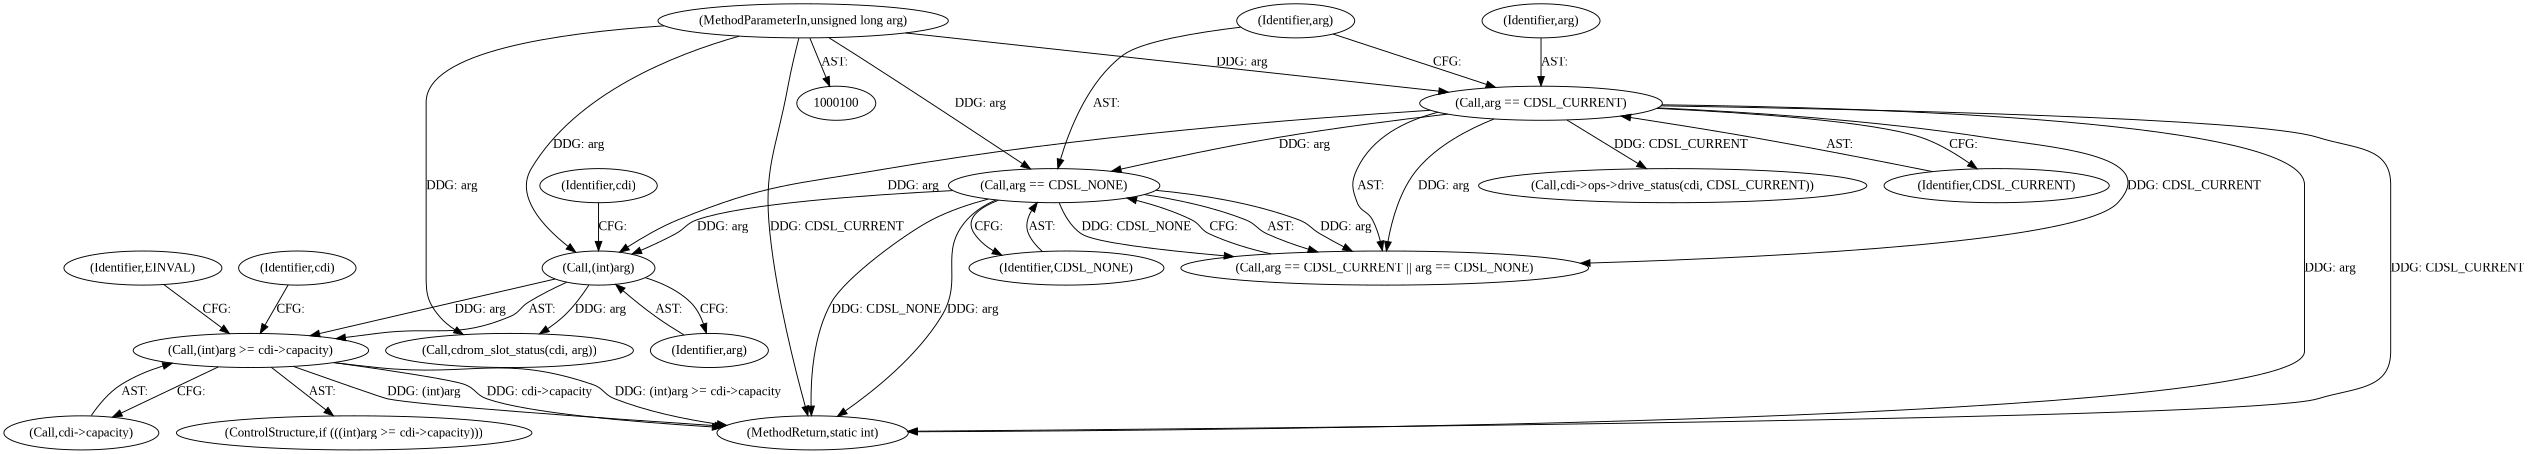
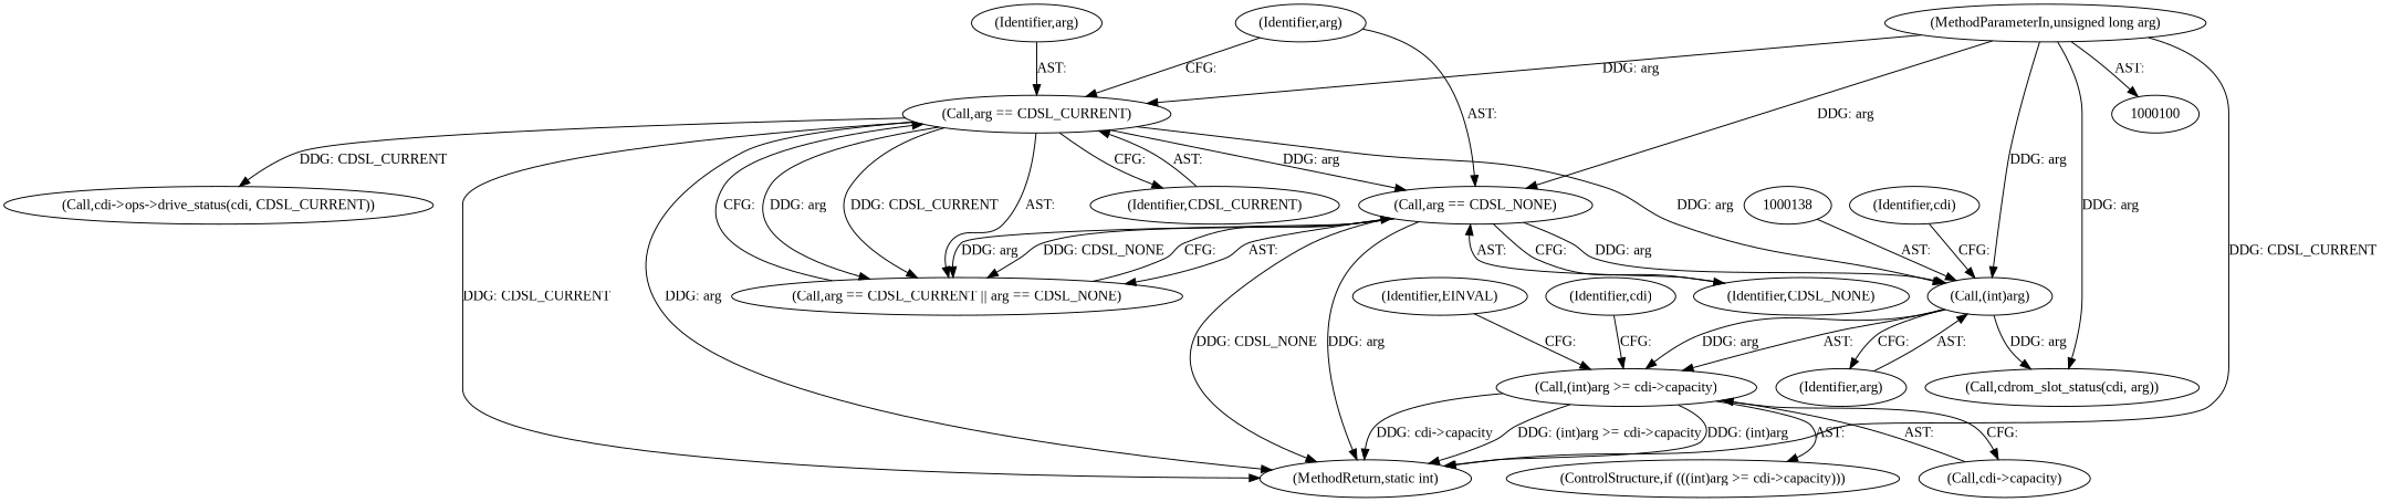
  digraph {
    fontname="Liberation Serif"
    node [fontname="Liberation Serif"]
    edge [fontname="Liberation Serif"]
    n1 [label="(Call,(int)arg >= cdi->capacity)"]
    n2 [label="(MethodReturn,static int)"]
    n3 [label="(ControlStructure,if (((int)arg >= cdi->capacity)))"]
    n4 [label="(Call,cdi->capacity)"]
    n5 [label="(Call,(int)arg)"]
    n6 [label="(Call,cdrom_slot_status(cdi, arg))"]
    n7 [label="(Identifier,arg)"]
    n8 [label="(Call,arg == CDSL_CURRENT)"]
    n9 [label="(Call,arg == CDSL_NONE)"]
    n10 [label="(Identifier,CDSL_CURRENT)"]
    n11 [label="(Call,cdi->ops->drive_status(cdi, CDSL_CURRENT))"]
    n12 [label="(Call,arg == CDSL_CURRENT || arg == CDSL_NONE)"]
    n13 [label="(Identifier,CDSL_NONE)"]
    n14 [label="(MethodParameterIn,unsigned long arg)"]
    1000100
    n16 [label="(Identifier,cdi)"]
    n17 [label="(Identifier,EINVAL)"]
    n18 [label="(Identifier,cdi)"]
    n19 [label="(Identifier,arg)"]
    n20 [label="(Identifier,arg)"]
+   1000138
    n1 -> n2 [label="DDG: cdi->capacity"]
    n1 -> n2 [label="DDG: (int)arg >= cdi->capacity"]
    n1 -> n2 [label="DDG: (int)arg"]
    n1 -> n3 [label="AST: "]
    n1 -> n4 [label="CFG: "]
    n4 -> n1 [label="AST: "]
    n5 -> n1 [label="AST: "]
    n5 -> n1 [label="DDG: arg"]
    n5 -> n6 [label="DDG: arg"]
    n5 -> n7 [label="CFG: "]
    n7 -> n5 [label="AST: "]
    n8 -> n2 [label="DDG: CDSL_CURRENT"]
    n8 -> n2 [label="DDG: arg"]
    n8 -> n5 [label="DDG: arg"]
    n8 -> n9 [label="DDG: arg"]
    n8 -> n10 [label="CFG: "]
    n8 -> n11 [label="DDG: CDSL_CURRENT"]
    n8 -> n12 [label="AST: "]
    n8 -> n12 [label="DDG: arg"]
    n8 -> n12 [label="DDG: CDSL_CURRENT"]
    n9 -> n2 [label="DDG: CDSL_NONE"]
    n9 -> n2 [label="DDG: arg"]
    n9 -> n5 [label="DDG: arg"]
    n9 -> n12 [label="AST: "]
    n9 -> n12 [label="DDG: arg"]
    n9 -> n12 [label="DDG: CDSL_NONE"]
    n9 -> n13 [label="CFG: "]
    n10 -> n8 [label="AST: "]
+   n12 -> n8 [label="CFG: "]
    n12 -> n9 [label="CFG: "]
    n13 -> n9 [label="AST: "]
    n14 -> n2 [label="DDG: CDSL_CURRENT"]
    n14 -> n5 [label="DDG: arg"]
    n14 -> n6 [label="DDG: arg"]
    n14 -> n8 [label="DDG: arg"]
    n14 -> n9 [label="DDG: arg"]
    n14 -> 1000100 [label="AST: "]
    n16 -> n1 [label="CFG: "]
    n17 -> n1 [label="CFG: "]
    n18 -> n5 [label="CFG: "]
    n19 -> n8 [label="CFG: "]
    n19 -> n9 [label="AST: "]
    n20 -> n8 [label="AST: "]
+   1000138 -> n5 [label="AST: "]
  }
